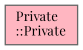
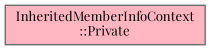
  digraph {
    rankdir=LR
    fontname="Playfair Display"
-   n1 [color=grey40 fillcolor=lightpink fontname="Playfair Display" fontsize=10 height=0.2 label="Private\l::Private" shape=box style=filled width=0.4]
+   n1 [color=grey40 fillcolor=lightpink fontname="Playfair Display" fontsize=10 height=0.2 label="InheritedMemberInfoContext\l::Private" shape=box style=filled width=0.4]
  }
